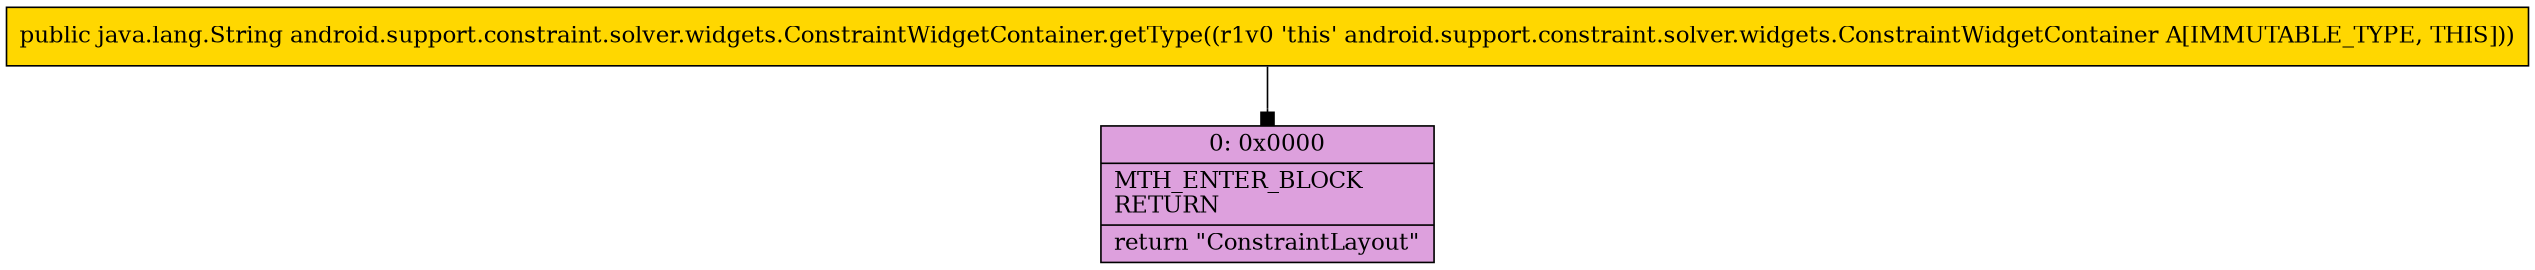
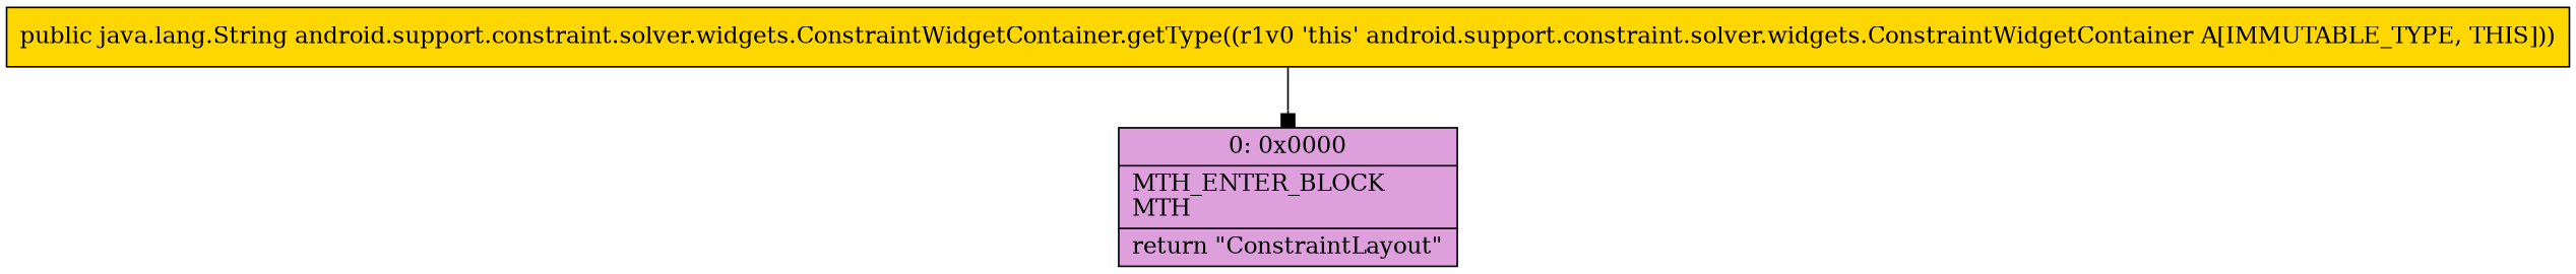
  digraph {
    node [shape=record style=filled]
-   n1 [label="{0\:\ 0x0000|MTH_ENTER_BLOCK\lRETURN\l|return \"ConstraintLayout\"\l}" fillcolor=plum]
+   n1 [label="{0\:\ 0x0000|MTH_ENTER_BLOCK\lMTH\l|return \"ConstraintLayout\"\l}" fillcolor=plum]
    n2 [label="{public java.lang.String android.support.constraint.solver.widgets.ConstraintWidgetContainer.getType((r1v0 'this' android.support.constraint.solver.widgets.ConstraintWidgetContainer A[IMMUTABLE_TYPE, THIS])) }" fillcolor=gold]
    n2 -> n1 [arrowhead=box]
  }
